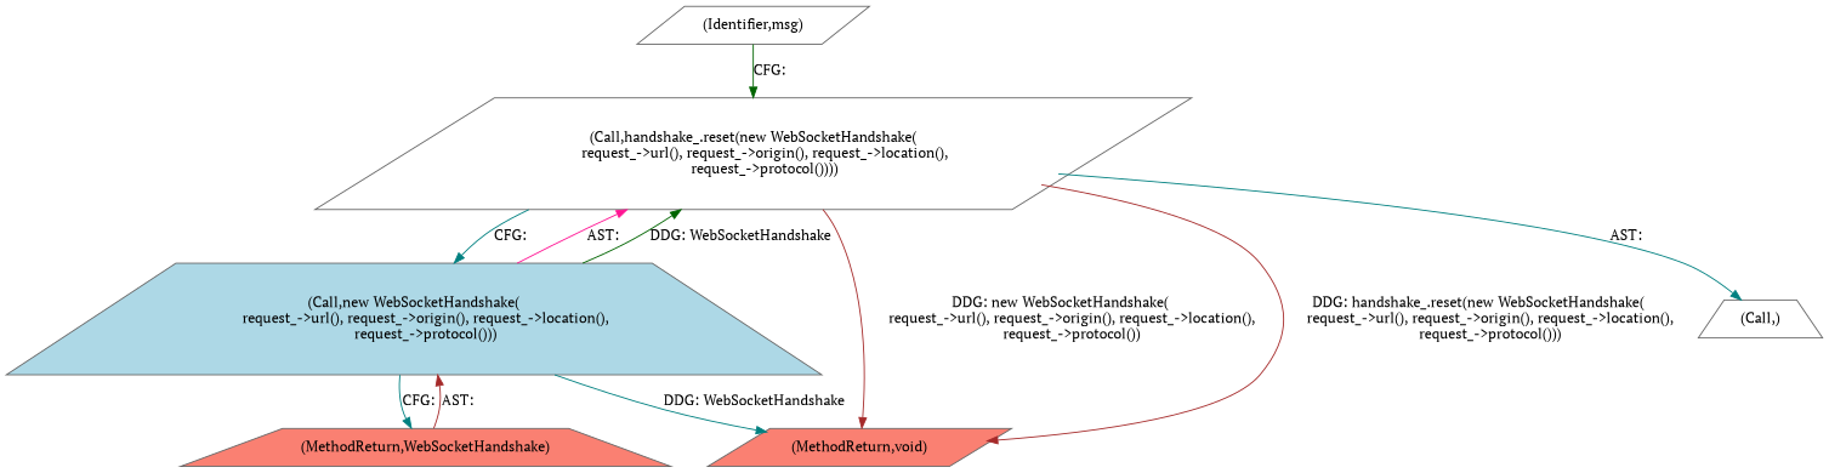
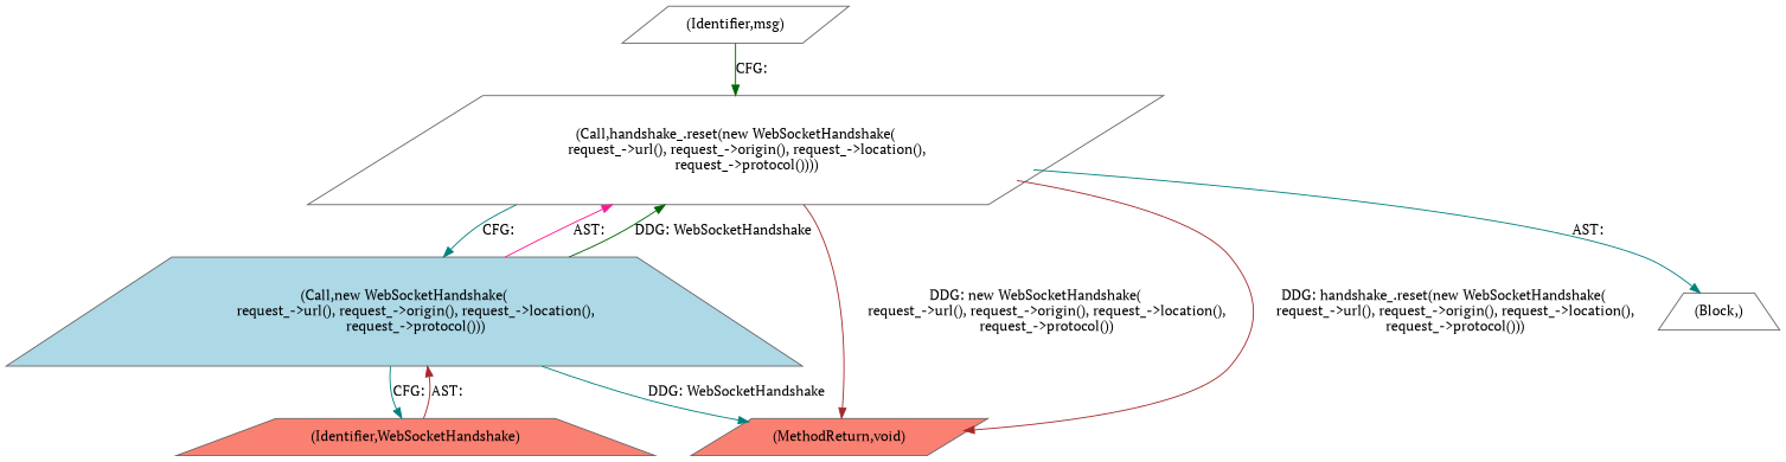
  digraph {
    fontname="PT Serif"
    node [color=gray40 fillcolor=white fontname="PT Serif" shape=parallelogram style=filled]
    edge [color=teal fontname="PT Serif"]
    n1 [label="(Call,handshake_.reset(new WebSocketHandshake(\n      request_->url(), request_->origin(), request_->location(),\n      request_->protocol())))"]
    n2 [fillcolor=lightblue label="(Call,new WebSocketHandshake(\n      request_->url(), request_->origin(), request_->location(),\n      request_->protocol()))" shape=trapezium]
    n3 [fillcolor=salmon label="(MethodReturn,void)"]
-   n4 [label="(Call,)" shape=trapezium]
-   n5 [fillcolor=salmon label="(MethodReturn,WebSocketHandshake)" shape=trapezium]
+   n4 [label="(Block,)" shape=trapezium]
+   n5 [fillcolor=salmon label="(Identifier,WebSocketHandshake)" shape=trapezium]
    n6 [label="(Identifier,msg)"]
    n1 -> n2 [label="CFG: "]
    n1 -> n3 [color=brown label="DDG: new WebSocketHandshake(\n      request_->url(), request_->origin(), request_->location(),\n      request_->protocol())"]
    n1 -> n3 [color=brown label="DDG: handshake_.reset(new WebSocketHandshake(\n      request_->url(), request_->origin(), request_->location(),\n      request_->protocol()))"]
    n1 -> n4 [label="AST: "]
    n2 -> n1 [color=deeppink label="AST: "]
    n2 -> n1 [color=darkgreen label="DDG: WebSocketHandshake"]
    n2 -> n3 [label="DDG: WebSocketHandshake"]
    n2 -> n5 [label="CFG: "]
    n5 -> n2 [color=brown label="AST: "]
    n6 -> n1 [color=darkgreen label="CFG: "]
  }
